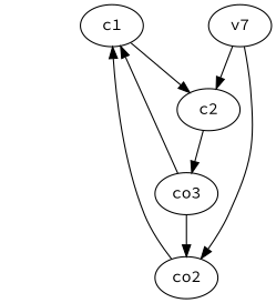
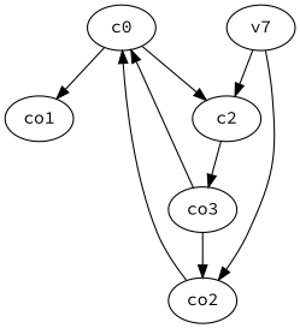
  strict digraph {
    fontname="Source Code Pro"
    node [fontname="Source Code Pro"]
    edge [fontname="Source Code Pro" weight=1]
-   c1
+   c1 [label=c0]
+   co1
    c2
    co3
    co2
    n6 [label=v7]
+   c1 -> co1
    c1 -> c2
    c2 -> co3
    co3 -> c1
    co3 -> co2
    co2 -> c1
    n6 -> c2
    n6 -> co2
  }
